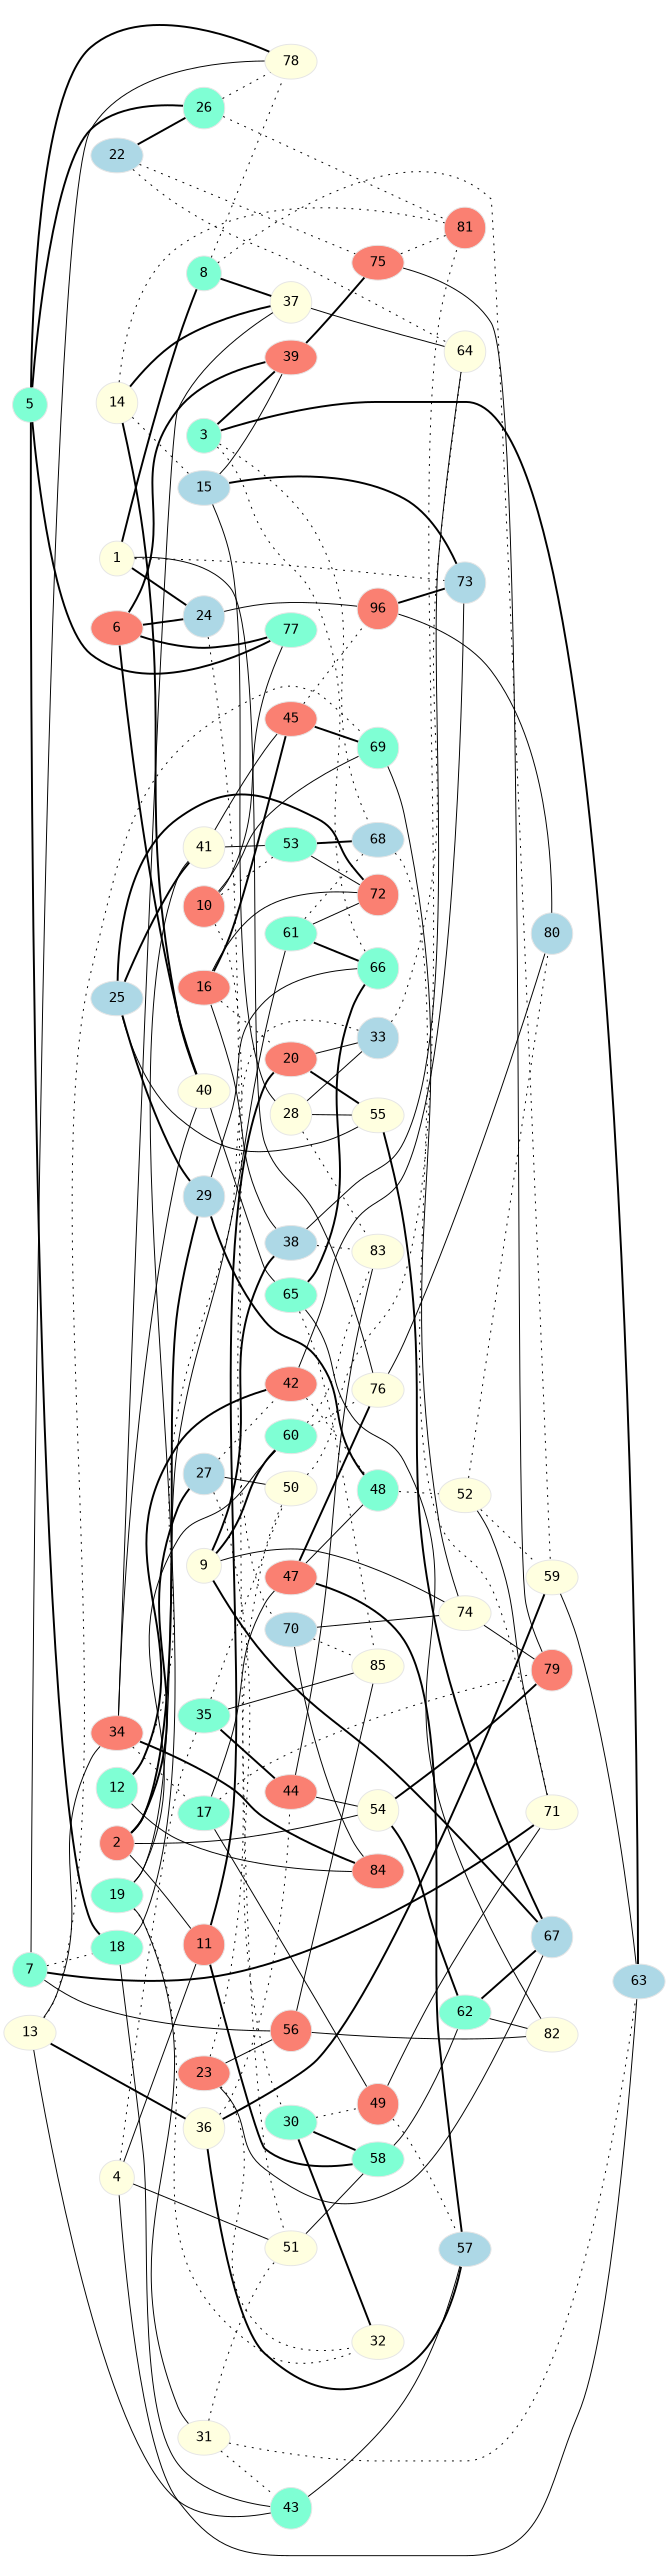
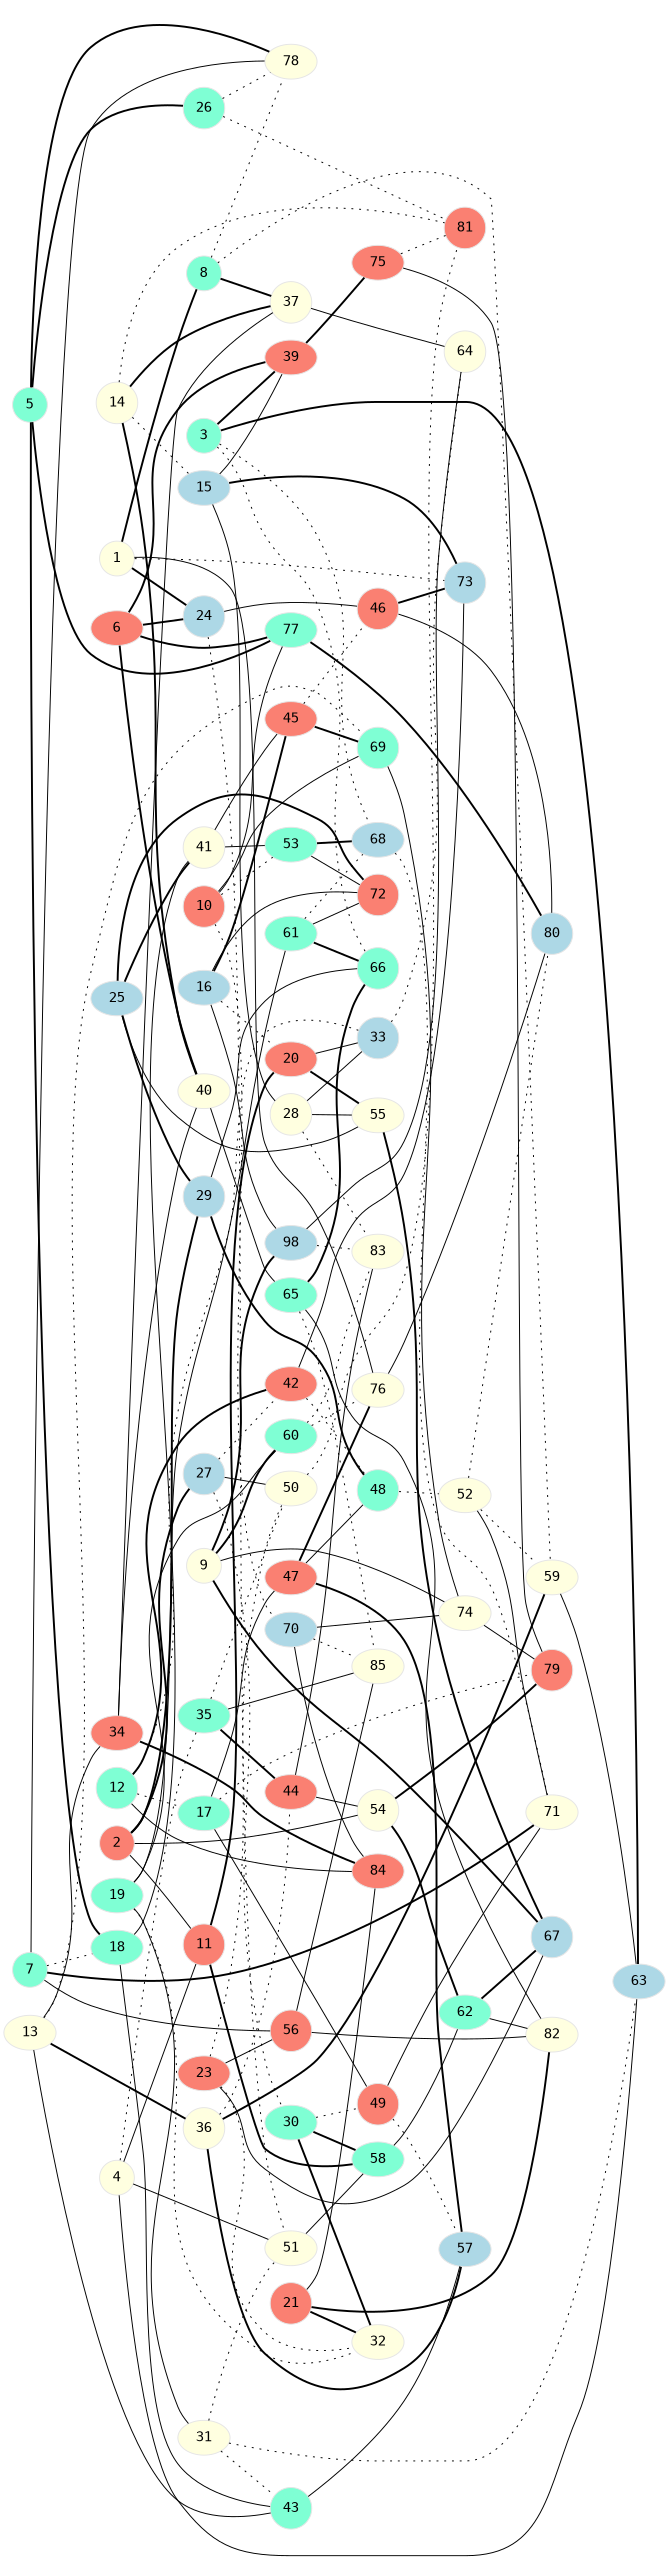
  graph {
    fontname="DejaVu Sans Mono"
    rankdir=LR
    node [color=gray90 fillcolor=lightyellow fontname="DejaVu Sans Mono" shape=ellipse style=filled]
    edge [fontname="DejaVu Sans Mono" style=solid]
    1 [shape=circle]
    8 [fillcolor=aquamarine shape=circle]
    24 [fillcolor=lightblue shape=circle]
    73 [fillcolor=lightblue shape=circle]
    76
    78
    37 [shape=circle]
    59
    51
-   46 [fillcolor=salmon shape=circle label=96]
+   46 [fillcolor=salmon shape=circle]
    80 [fillcolor=lightblue shape=circle]
    2 [fillcolor=salmon shape=circle]
    11 [fillcolor=salmon shape=circle]
    27 [fillcolor=lightblue shape=circle]
    29 [fillcolor=lightblue shape=circle]
    54 [shape=circle]
    20 [fillcolor=salmon]
    58 [fillcolor=aquamarine]
    42 [fillcolor=salmon]
    50
    30 [fillcolor=aquamarine]
    66 [fillcolor=aquamarine shape=circle]
    48 [fillcolor=aquamarine shape=circle]
    79 [fillcolor=salmon shape=circle]
    62 [fillcolor=aquamarine]
    3 [fillcolor=aquamarine shape=circle]
    39 [fillcolor=salmon]
    63 [fillcolor=lightblue]
    68 [fillcolor=lightblue]
    75 [fillcolor=salmon]
    71
    4 [shape=circle]
    35 [fillcolor=aquamarine]
    44 [fillcolor=salmon]
    85
    5 [fillcolor=aquamarine shape=circle]
    18 [fillcolor=aquamarine]
    26 [fillcolor=aquamarine shape=circle]
    77 [fillcolor=aquamarine]
    43 [fillcolor=aquamarine shape=circle]
    41 [shape=circle]
    81 [fillcolor=salmon shape=circle]
    6 [fillcolor=salmon]
    40
    65 [fillcolor=aquamarine]
    7 [fillcolor=aquamarine shape=circle]
    56 [fillcolor=salmon shape=circle]
    82
    64 [shape=circle]
    9 [shape=circle]
-   38 [fillcolor=lightblue]
+   38 [fillcolor=lightblue label=98]
    60 [fillcolor=aquamarine]
    67 [fillcolor=lightblue shape=circle]
    74
    83
    10 [fillcolor=salmon shape=circle]
    53 [fillcolor=aquamarine]
    69 [fillcolor=aquamarine shape=circle]
    70 [fillcolor=lightblue]
    72 [fillcolor=salmon shape=circle]
    84 [fillcolor=salmon]
    33 [fillcolor=lightblue shape=circle]
    55
    12 [fillcolor=aquamarine shape=circle]
    17 [fillcolor=aquamarine]
    47 [fillcolor=salmon]
    49 [fillcolor=salmon shape=circle]
    13
    34 [fillcolor=salmon]
    36 [shape=circle]
    57 [fillcolor=lightblue]
    14 [shape=circle]
    15 [fillcolor=lightblue]
    28 [shape=circle]
-   16 [fillcolor=salmon]
+   16 [fillcolor=lightblue]
    45 [fillcolor=salmon]
    19 [fillcolor=aquamarine]
    31
    32
    61 [fillcolor=aquamarine]
-   22 [fillcolor=lightblue]
+   21 [fillcolor=salmon shape=circle]
    23 [fillcolor=salmon]
    25 [fillcolor=lightblue]
    52
    1 -- 8 [style=bold]
    1 -- 24 [style=bold]
    1 -- 73 [style=dotted]
    1 -- 76
    8 -- 78 [style=dotted]
    8 -- 37 [style=bold]
    8 -- 59 [style=dotted]
    24 -- 51 [style=dotted]
    24 -- 46
    76 -- 80
    37 -- 64
    59 -- 63
    51 -- 58
    46 -- 73 [style=bold]
    46 -- 80
    2 -- 11
    2 -- 27 [style=bold]
    2 -- 29 [style=bold]
    2 -- 54
    11 -- 20 [style=bold]
    11 -- 58 [style=bold]
    27 -- 42 [style=dotted]
    27 -- 50
    27 -- 30 [style=dotted]
    29 -- 66
    29 -- 48 [style=bold]
    54 -- 79 [style=bold]
    54 -- 62 [style=bold]
    20 -- 33
    20 -- 55 [style=bold]
    58 -- 62
    42 -- 73
    42 -- 48 [style=dotted]
    50 -- 81 [style=dotted]
    30 -- 58 [style=bold]
    30 -- 49 [style=dotted]
    30 -- 32 [style=bold]
    48 -- 52 [style=dotted]
    62 -- 82
    62 -- 67 [style=bold]
    3 -- 66 [style=dotted]
    3 -- 39 [style=bold]
    3 -- 63 [style=bold]
    3 -- 68 [style=dotted]
    39 -- 75 [style=bold]
    68 -- 71 [style=dotted]
    75 -- 79
    75 -- 81 [style=dotted]
    4 -- 51
    4 -- 11
    4 -- 63
    4 -- 35 [style=dotted]
    35 -- 50 [style=dotted]
    35 -- 44 [style=bold]
    35 -- 85
    44 -- 54
    44 -- 83
    5 -- 78 [style=bold]
    5 -- 18 [style=bold]
    5 -- 26 [style=bold]
    5 -- 77 [style=bold]
    18 -- 43
    18 -- 41
    26 -- 78 [style=dotted]
    26 -- 81 [style=dotted]
+   77 -- 80 [style=bold]
    43 -- 57
    41 -- 53
    41 -- 45
    6 -- 24 [style=bold]
    6 -- 39 [style=bold]
    6 -- 77 [style=bold]
    6 -- 40 [style=bold]
    40 -- 65
    65 -- 66 [style=bold]
    65 -- 85 [style=dotted]
    65 -- 82
    7 -- 78
    7 -- 71 [style=bold]
    7 -- 18 [style=dotted]
    7 -- 56
    56 -- 85
    56 -- 82
    9 -- 38 [style=bold]
    9 -- 60 [style=bold]
    9 -- 67 [style=bold]
    9 -- 74
    38 -- 64
    38 -- 83 [style=dotted]
    60 -- 76 [style=dotted]
    60 -- 83 [style=dotted]
    74 -- 79
    10 -- 77
    10 -- 53 [style=dotted]
    10 -- 69
    10 -- 70 [style=dotted]
    53 -- 68 [style=bold]
    53 -- 72
    69 -- 74
    70 -- 85 [style=dotted]
    70 -- 74
    70 -- 84
    33 -- 64 [style=dotted]
    55 -- 67 [style=bold]
    12 -- 42 [style=bold]
    12 -- 84
    12 -- 33 [style=dotted]
-   34 -- 17 [style=dotted]
+   12 -- 17 [style=dotted]
    17 -- 79 [style=dotted]
    17 -- 47
    17 -- 49
    47 -- 76 [style=bold]
    47 -- 48
    47 -- 57 [style=bold]
    49 -- 71
    49 -- 57 [style=dotted]
    13 -- 43
    13 -- 69 [style=dotted]
    13 -- 34
    13 -- 36 [style=bold]
    34 -- 37
    34 -- 40
    34 -- 84 [style=bold]
    36 -- 59 [style=bold]
    36 -- 44 [style=dotted]
    36 -- 57 [style=bold]
    14 -- 37 [style=bold]
    14 -- 81 [style=dotted]
    14 -- 40 [style=bold]
    14 -- 15 [style=dotted]
    15 -- 73 [style=bold]
    15 -- 39
    15 -- 28
    28 -- 83 [style=dotted]
    28 -- 33
    28 -- 55
    16 -- 20 [style=dotted]
    16 -- 38
    16 -- 72
    16 -- 45 [style=bold]
    45 -- 46 [style=dotted]
    45 -- 69 [style=bold]
    19 -- 60
    19 -- 31
    19 -- 32 [style=dotted]
    19 -- 61
    31 -- 51 [style=dotted]
    31 -- 63 [style=dotted]
    31 -- 43 [style=dotted]
    61 -- 66 [style=bold]
    61 -- 68 [style=dotted]
    61 -- 72
-   22 -- 75 [style=dotted]
-   22 -- 26 [style=bold]
-   22 -- 64 [style=dotted]
+   21 -- 82 [style=bold]
+   21 -- 84
+   21 -- 32 [style=bold]
    23 -- 50 [style=dotted]
    23 -- 56
    23 -- 67
    23 -- 32 [style=dotted]
    25 -- 29 [style=bold]
    25 -- 41 [style=bold]
    25 -- 72 [style=bold]
    25 -- 55
    52 -- 59 [style=dotted]
    52 -- 80 [style=dotted]
    52 -- 71
  }
